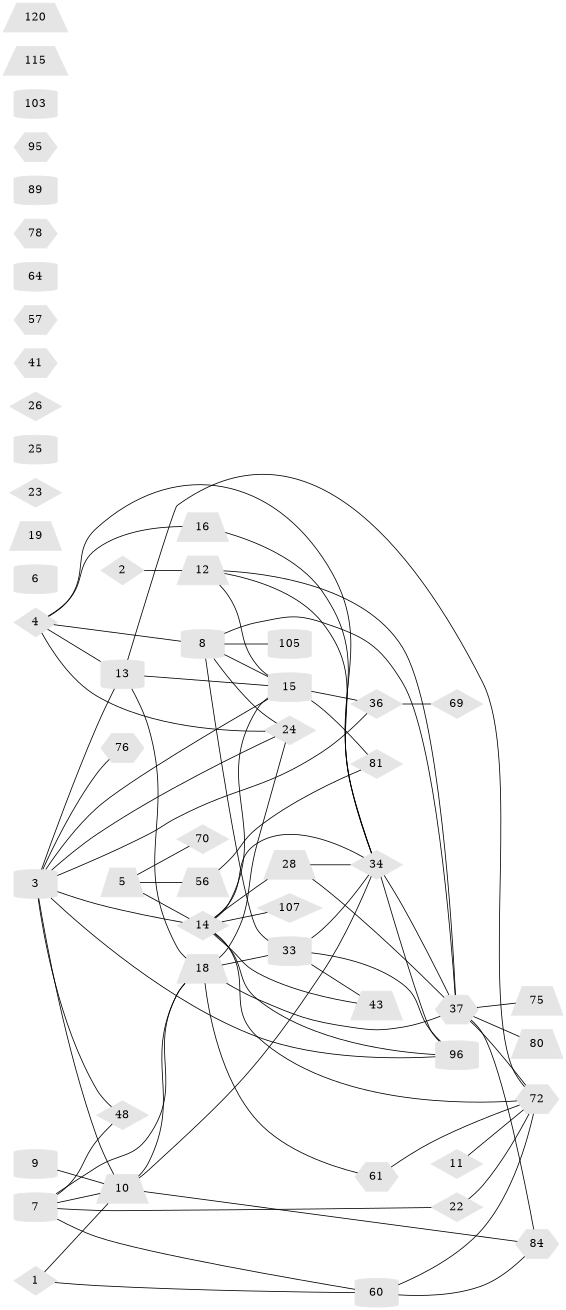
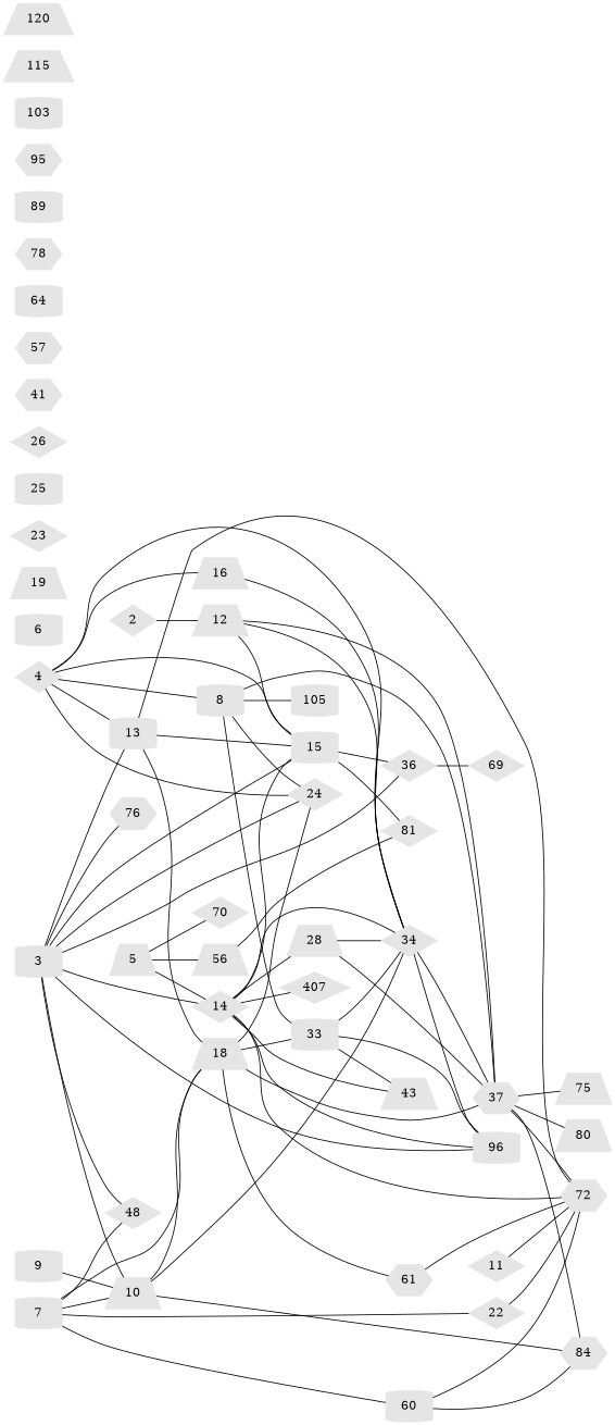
  graph {
    rankdir=LR
    node [color=gray90 shape=diamond style=filled]
    10 [shape=trapezium super="+29+111+20"]
    34 [super="+53+35"]
    18 [shape=trapezium super="+30+82"]
    84 [shape=hexagon]
-   1
    60 [shape=cylinder super="+81+77"]
    72 [shape=hexagon super="+123+102"]
    12 [shape=trapezium super="+66"]
    15 [shape=cylinder super="+68+59"]
    37 [shape=hexagon super="+51"]
    2
    3 [shape=cylinder super="+114+112+17"]
    13 [shape=cylinder super="+46"]
    14 [super="+42+113+38+27"]
    24 [super="+109"]
    36 [super="+92"]
    48
    76 [shape=hexagon super="+100"]
    96 [shape=cylinder]
    28 [shape=trapezium super="+86"]
    43 [shape=trapezium]
-   107
+   107 [label=407]
    n23 [label=81 super="+119"]
    69
    4 [super="+94+101+91"]
    8 [shape=cylinder super="+50+55"]
    16 [shape=trapezium super="+106"]
    33 [shape=cylinder super="+93+73"]
    105 [shape=cylinder]
    5 [shape=trapezium super="+21"]
    70
    56 [shape=trapezium]
    6 [shape=cylinder super="+88"]
    7 [shape=cylinder super="+45"]
    22
    61 [shape=hexagon super="+74"]
    75 [shape=trapezium]
    80 [shape=trapezium]
    9 [shape=cylinder super="+87"]
    11
    19 [shape=trapezium super="+117"]
    23
    25 [shape=cylinder]
    26 [super="+31"]
    41 [shape=hexagon]
    57 [shape=hexagon]
    64 [shape=cylinder]
    78 [shape=hexagon super="+99"]
    89 [shape=cylinder]
    95 [shape=hexagon]
    103 [shape=cylinder]
    n52 [label=115 shape=trapezium]
    120 [shape=trapezium]
    10 -- 34
    10 -- 18
    10 -- 84
    34 -- 37
    34 -- 96
    18 -- 37 [weight=2]
    18 -- 24
    18 -- 33
    18 -- 61
-   1 -- 10
-   1 -- 60
    60 -- 84
    60 -- 72
    12 -- 34
    12 -- 15
    12 -- 37
    15 -- 36
    15 -- n23
    37 -- 84
    37 -- 72 [weight=2]
    37 -- 75
    37 -- 80
    2 -- 12
    3 -- 10
    3 -- 15
    3 -- 13 [weight=2]
    3 -- 14 [weight=3]
    3 -- 24
    3 -- 36
    3 -- 48
    3 -- 76
    3 -- 96
    13 -- 18 [weight=2]
    13 -- 72
    13 -- 15
    14 -- 34
    14 -- 72
    14 -- 15 [weight=2]
    14 -- 96
    14 -- 28
    14 -- 43
    14 -- 107
    36 -- 69
    28 -- 34
    28 -- 37
    4 -- 34
-   8 -- 15 [weight=2]
+   4 -- 15 [weight=2]
    4 -- 13 [weight=2]
    4 -- 24
    4 -- 8
    4 -- 16
    8 -- 37 [weight=2]
    8 -- 24
    8 -- 33
    8 -- 105
    16 -- 34
    33 -- 34
    33 -- 96
    33 -- 43
    5 -- 14
    5 -- 70
    5 -- 56
    56 -- n23
    7 -- 10
    7 -- 18
    7 -- 60
    7 -- 48
    7 -- 22
    22 -- 72
    61 -- 72
    9 -- 10
    11 -- 72
  }
